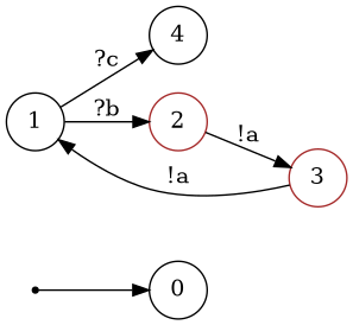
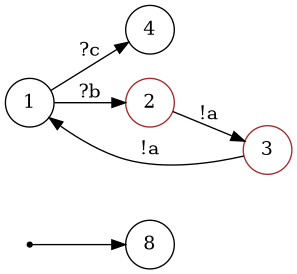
  digraph {
    rankdir=LR
    node [color=black shape=circle]
    ENTRY [shape=point]
-   0
+   0 [label=8]
    1
    4
    2 [color=brown]
    3 [color=brown]
    ENTRY -> 0
    1 -> 4 [label="?c"]
    1 -> 2 [label="?b"]
    2 -> 3 [label="!a"]
    3 -> 1 [label="!a"]
  }
